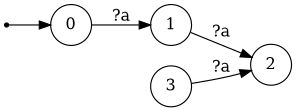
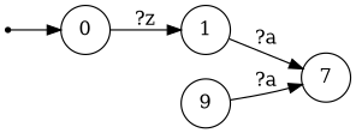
  digraph {
    rankdir=LR
    node [shape=circle]
    ENTRY [shape=point]
    0
    1
-   2
-   3
+   2 [label=7]
+   3 [label=9]
    ENTRY -> 0
-   0 -> 1 [label="?a"]
+   0 -> 1 [label="?z"]
    1 -> 2 [label="?a"]
    3 -> 2 [label="?a"]
  }
